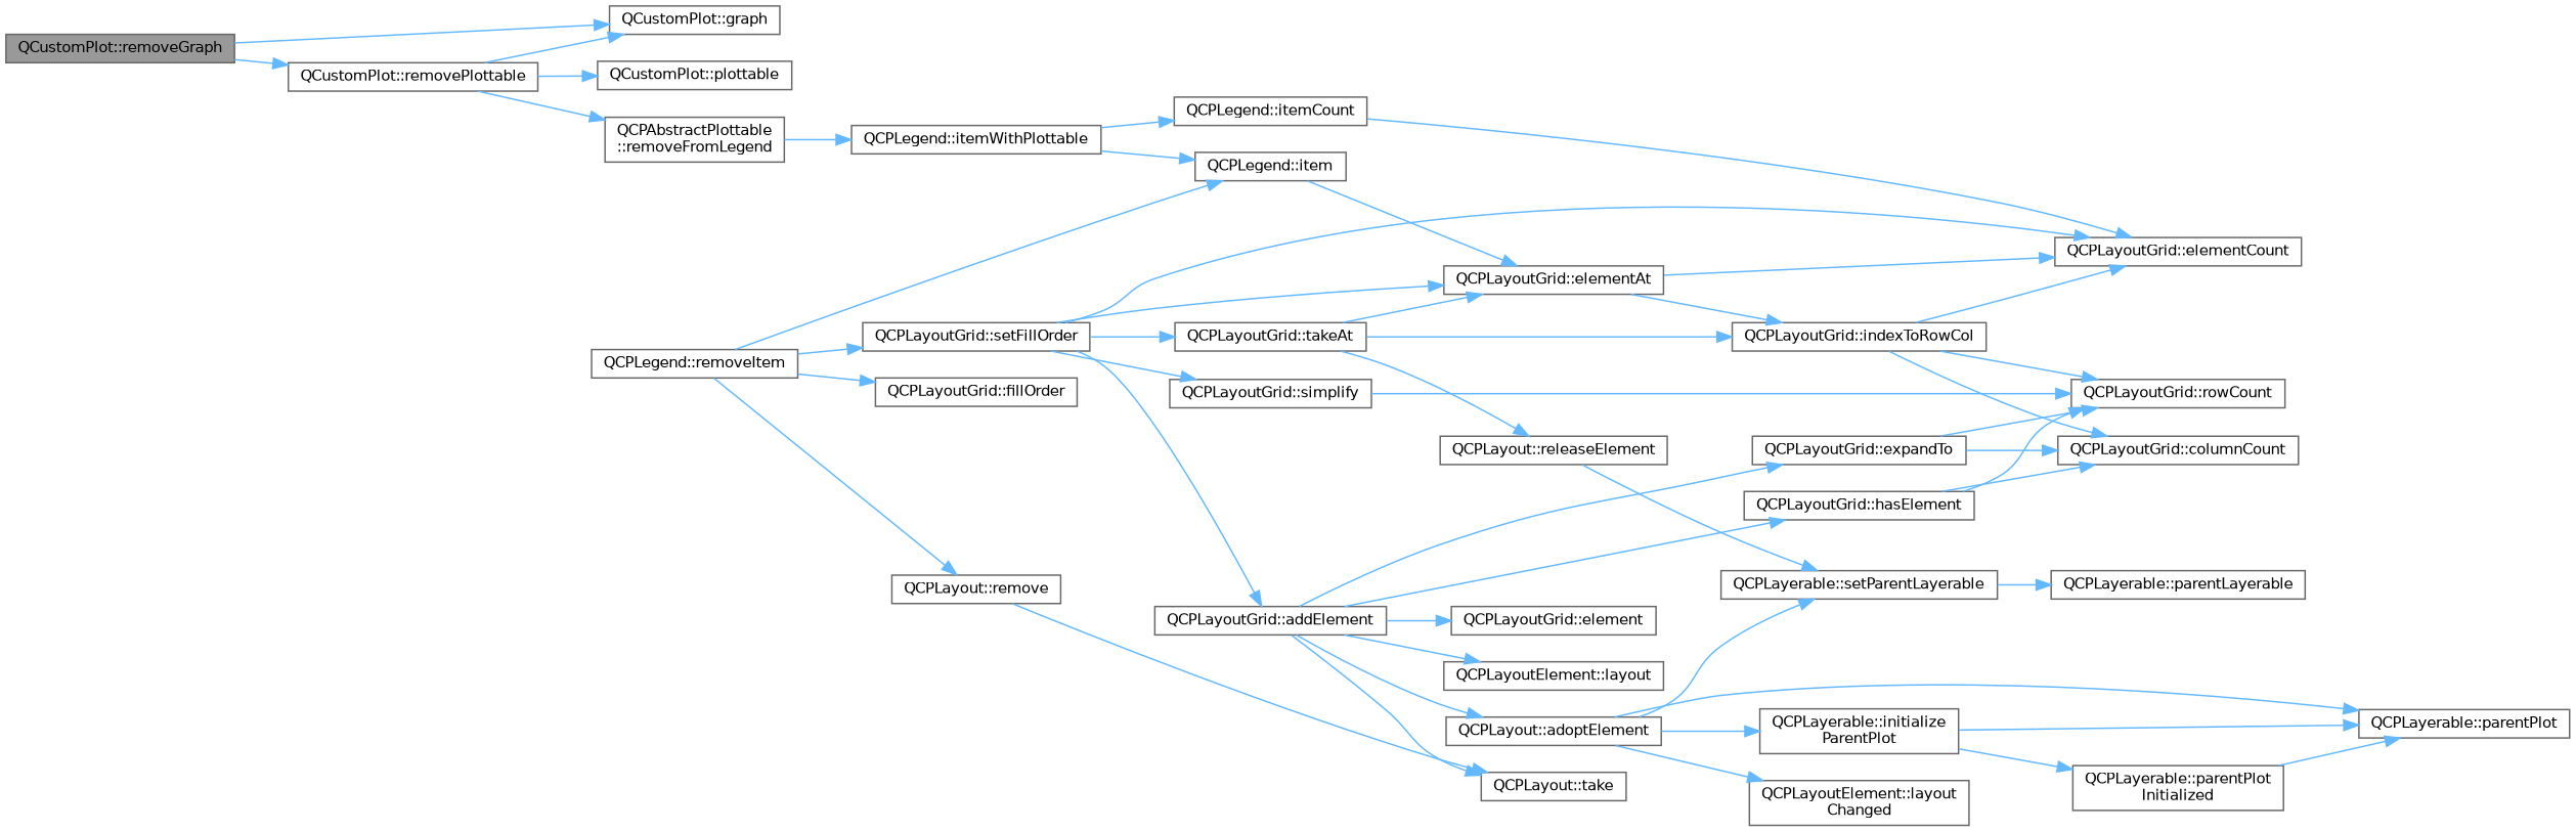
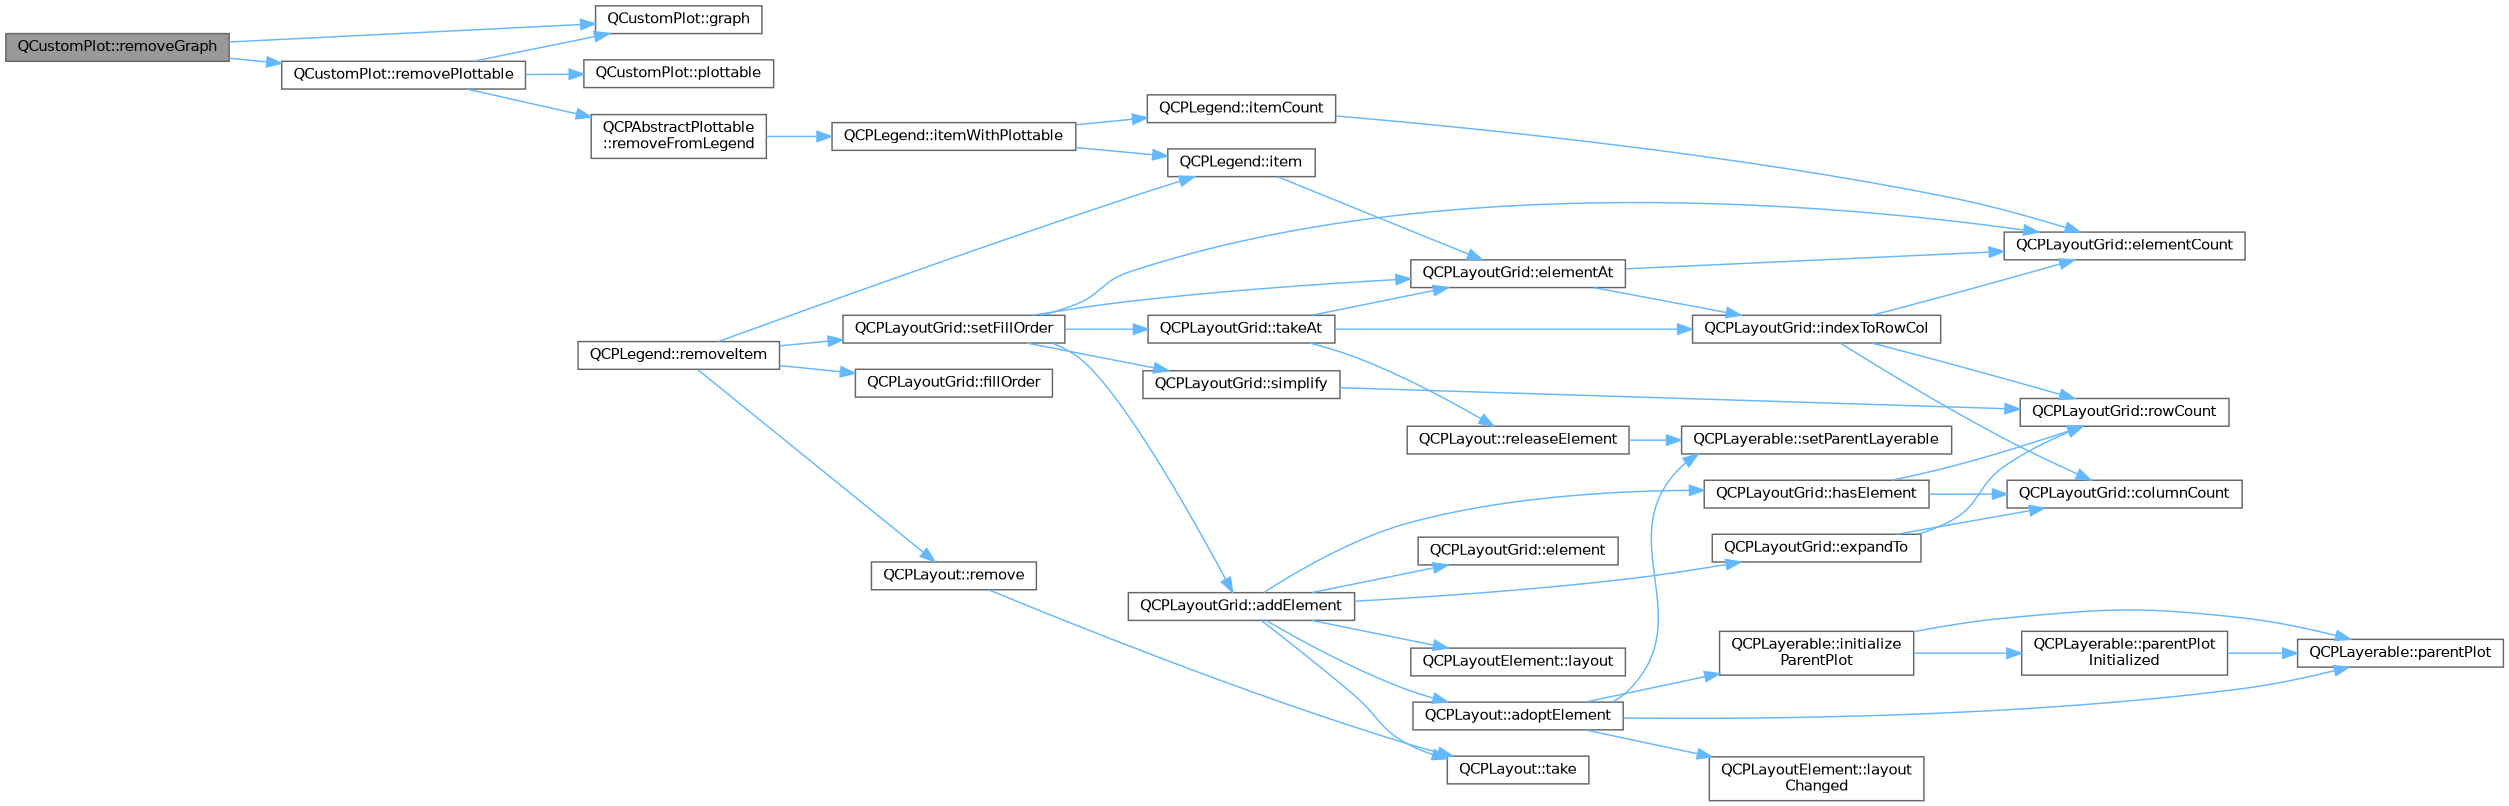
  digraph {
    rankdir=LR
    node [color=grey40 fillcolor=white fontname=Helvetica fontsize=10 shape=box style=filled]
    edge [color=steelblue1 fontname=Helvetica fontsize=10 labelfontname=Helvetica labelfontsize=10 style=solid]
    n1 [color=gray40 fillcolor=grey60 fontcolor=black height=0.2 label="QCustomPlot::removeGraph" width=0.4]
    n2 [height=0.2 label="QCustomPlot::graph" width=0.4]
    n3 [height=0.2 label="QCustomPlot::removePlottable" width=0.4]
    n4 [height=0.2 label="QCustomPlot::plottable" width=0.4]
    n5 [height=0.2 label="QCPAbstractPlottable\l::removeFromLegend" width=0.4]
    n6 [height=0.2 label="QCPLegend::itemWithPlottable" width=0.4]
    n7 [height=0.2 label="QCPLegend::item" width=0.4]
    n8 [height=0.2 label="QCPLegend::itemCount" width=0.4]
    n9 [height=0.2 label="QCPLegend::removeItem" width=0.4]
    n10 [height=0.2 label="QCPLayoutGrid::fillOrder" width=0.4]
    n11 [height=0.2 label="QCPLayout::remove" width=0.4]
    n12 [height=0.2 label="QCPLayoutGrid::setFillOrder" width=0.4]
    n13 [height=0.2 label="QCPLayoutGrid::elementAt" width=0.4]
    n14 [height=0.2 label="QCPLayoutGrid::elementCount" width=0.4]
    n15 [height=0.2 label="QCPLayoutGrid::indexToRowCol" width=0.4]
    n16 [height=0.2 label="QCPLayoutGrid::columnCount" width=0.4]
    n17 [height=0.2 label="QCPLayoutGrid::rowCount" width=0.4]
    n18 [height=0.2 label="QCPLayout::take" width=0.4]
    n19 [height=0.2 label="QCPLayoutGrid::addElement" width=0.4]
    n20 [height=0.2 label="QCPLayoutGrid::simplify" width=0.4]
    n21 [height=0.2 label="QCPLayoutGrid::takeAt" width=0.4]
    n22 [height=0.2 label="QCPLayout::adoptElement" width=0.4]
    n23 [height=0.2 label="QCPLayoutGrid::element" width=0.4]
    n24 [height=0.2 label="QCPLayoutGrid::expandTo" width=0.4]
    n25 [height=0.2 label="QCPLayoutGrid::hasElement" width=0.4]
    n26 [height=0.2 label="QCPLayoutElement::layout" width=0.4]
    n27 [height=0.2 label="QCPLayout::releaseElement" width=0.4]
    n28 [height=0.2 label="QCPLayerable::initialize\lParentPlot" width=0.4]
    n29 [height=0.2 label="QCPLayerable::parentPlot" width=0.4]
    n30 [height=0.2 label="QCPLayoutElement::layout\lChanged" width=0.4]
    n31 [height=0.2 label="QCPLayerable::setParentLayerable" width=0.4]
    n32 [height=0.2 label="QCPLayerable::parentPlot\lInitialized" width=0.4]
-   n33 [height=0.2 label="QCPLayerable::parentLayerable" width=0.4]
    n1 -> n2
    n1 -> n3
    n3 -> n2
    n3 -> n4
    n3 -> n5
    n5 -> n6
    n6 -> n7
    n6 -> n8
    n7 -> n13
    n8 -> n14
    n9 -> n7
    n9 -> n10
    n9 -> n11
    n9 -> n12
    n11 -> n18
    n12 -> n13
    n12 -> n14
    n12 -> n19
    n12 -> n20
    n12 -> n21
    n13 -> n14
    n13 -> n15
    n15 -> n14
    n15 -> n16
    n15 -> n17
    n19 -> n18
    n19 -> n22
    n19 -> n23
    n19 -> n24
    n19 -> n25
    n19 -> n26
    n20 -> n17
    n21 -> n13
    n21 -> n15
    n21 -> n27
    n22 -> n28
    n22 -> n29
    n22 -> n30
    n22 -> n31
    n24 -> n16
    n24 -> n17
    n25 -> n16
    n25 -> n17
    n27 -> n31
    n28 -> n29
    n28 -> n32
-   n31 -> n33
    n32 -> n29
  }
